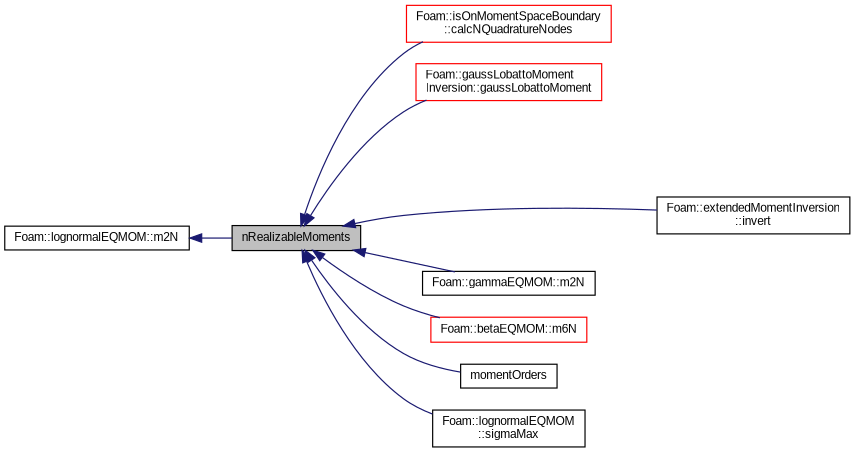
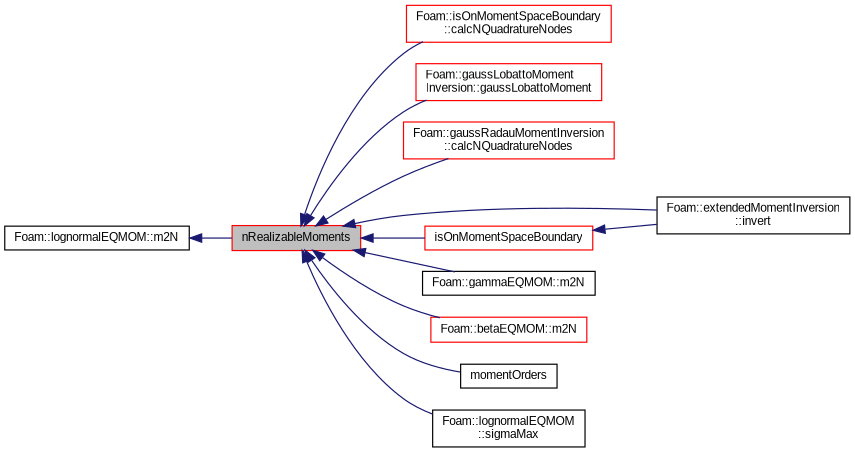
  digraph {
    fontname="Liberation Sans"
    rankdir=LR
    node [color=black fontname="Liberation Sans" fontsize=10 shape=record]
    edge [color=midnightblue dir=back fontname="Liberation Sans" fontsize=10 labelfontname=Helvetica labelfontsize=10 style=solid]
-   n1 [fillcolor=grey75 fontcolor=black height=0.2 label=nRealizableMoments style=filled width=0.4]
+   n1 [color=red fillcolor=grey75 fontcolor=black height=0.2 label=nRealizableMoments style=filled width=0.4]
    n2 [color=red height=0.2 label="Foam::isOnMomentSpaceBoundary\l::calcNQuadratureNodes" width=0.4]
    n3 [color=red height=0.2 label="Foam::gaussLobattoMoment\lInversion::gaussLobattoMoment" width=0.4]
+   n4 [color=red height=0.2 label="Foam::gaussRadauMomentInversion\l::calcNQuadratureNodes" width=0.4]
    n5 [height=0.2 label="Foam::extendedMomentInversion\l::invert" width=0.4]
+   n6 [color=red height=0.2 label=isOnMomentSpaceBoundary width=0.4]
    n7 [height=0.2 label="Foam::gammaEQMOM::m2N" width=0.4]
-   n8 [color=red height=0.2 label="Foam::betaEQMOM::m6N" width=0.4]
+   n8 [color=red height=0.2 label="Foam::betaEQMOM::m2N" width=0.4]
    n9 [height=0.2 label=momentOrders width=0.4]
    n10 [height=0.2 label="Foam::lognormalEQMOM\l::sigmaMax" width=0.4]
    n11 [height=0.2 label="Foam::lognormalEQMOM::m2N" width=0.4]
    n1 -> n2
    n1 -> n3
+   n1 -> n4
    n1 -> n5
+   n1 -> n6
    n1 -> n7
    n1 -> n8
    n1 -> n9
    n1 -> n10
+   n6 -> n5
    n11 -> n1
  }
